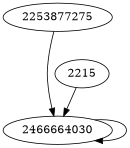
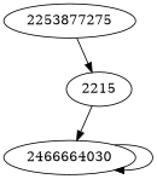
  digraph {
    n1 [label=2466664030]
    2253877275
    2215
    n1 -> n1
-   2253877275 -> n1
+   2253877275 -> 2215
    2215 -> n1
  }
